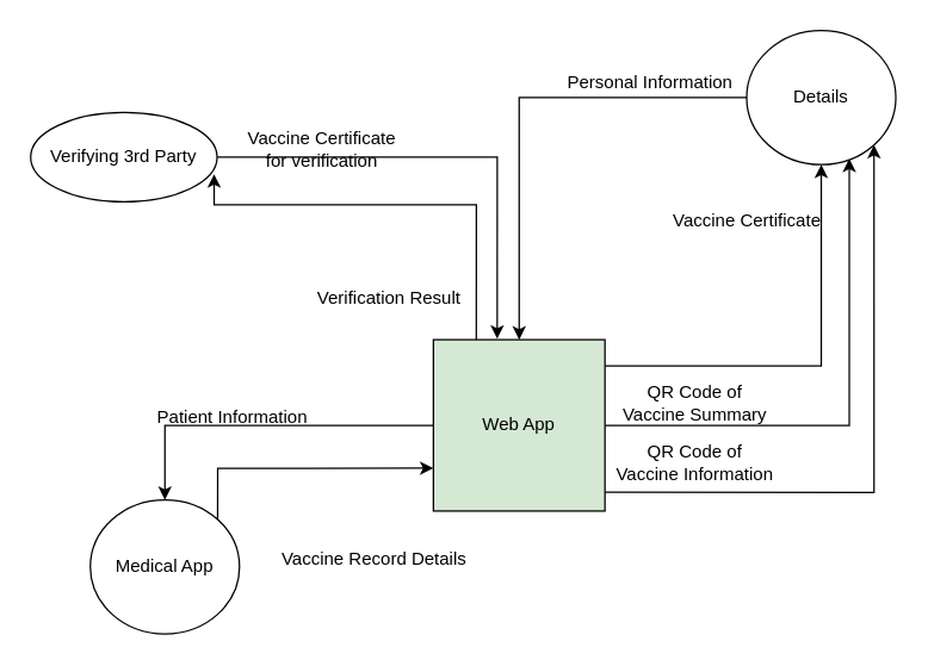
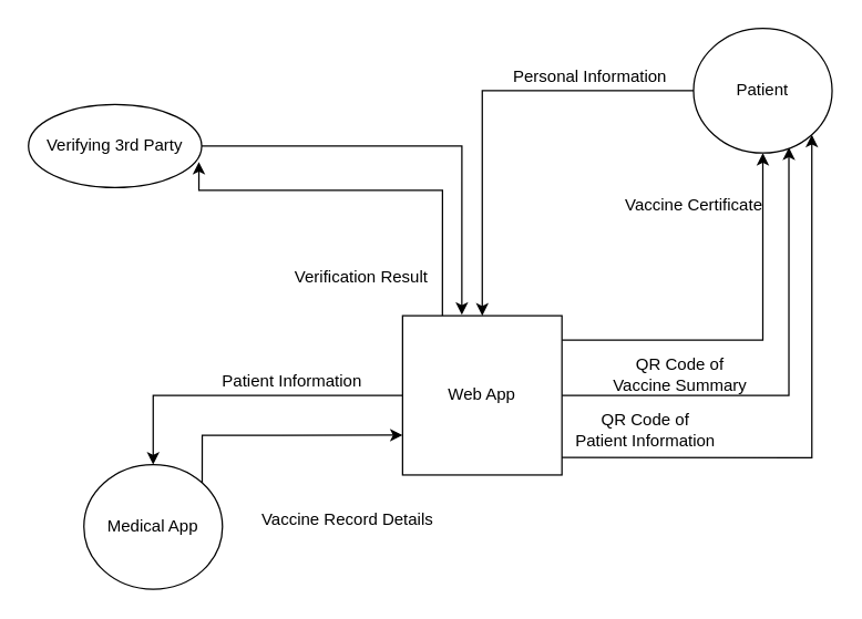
  <mxCell id="0" />
  <mxCell id="1" parent="0" />
  <mxCell id="2" style="edgeStyle=orthogonalEdgeStyle;rounded=0;orthogonalLoop=1;jettySize=auto;html=1;entryX=0.5;entryY=1;entryDx=0;entryDy=0;" edge="1" parent="1" source="6" target="8"><mxGeometry relative="1" as="geometry"><Array as="points"><mxPoint x="550" y="245" /></Array></mxGeometry></mxCell>
  <mxCell id="3" style="edgeStyle=orthogonalEdgeStyle;rounded=0;orthogonalLoop=1;jettySize=auto;html=1;entryX=0.688;entryY=0.956;entryDx=0;entryDy=0;entryPerimeter=0;" edge="1" parent="1" source="6" target="8"><mxGeometry relative="1" as="geometry" /></mxCell>
  <mxCell id="4" style="edgeStyle=orthogonalEdgeStyle;rounded=0;orthogonalLoop=1;jettySize=auto;html=1;exitX=0.25;exitY=0;exitDx=0;exitDy=0;entryX=0.984;entryY=0.691;entryDx=0;entryDy=0;entryPerimeter=0;" edge="1" parent="1" source="6" target="12"><mxGeometry relative="1" as="geometry"><Array as="points"><mxPoint x="319" y="137" /></Array></mxGeometry></mxCell>
  <mxCell id="5" style="edgeStyle=orthogonalEdgeStyle;rounded=0;orthogonalLoop=1;jettySize=auto;html=1;entryX=0.5;entryY=0;entryDx=0;entryDy=0;" edge="1" parent="1" source="6" target="10"><mxGeometry relative="1" as="geometry" /></mxCell>
- <mxCell id="6" value="Web App" style="whiteSpace=wrap;html=1;aspect=fixed;fillColor=#d5e8d4;" vertex="1" parent="1"><mxGeometry x="290" y="227.5" width="115" height="115" as="geometry" /></mxCell>
+ <mxCell id="6" value="Web App" style="whiteSpace=wrap;html=1;aspect=fixed;" vertex="1" parent="1"><mxGeometry x="290" y="227.5" width="115" height="115" as="geometry" /></mxCell>
  <mxCell id="7" style="edgeStyle=orthogonalEdgeStyle;rounded=0;orthogonalLoop=1;jettySize=auto;html=1;entryX=0.5;entryY=0;entryDx=0;entryDy=0;" edge="1" parent="1" source="8" target="6"><mxGeometry relative="1" as="geometry" /></mxCell>
- <mxCell id="8" value="Details" style="ellipse;whiteSpace=wrap;html=1;" vertex="1" parent="1"><mxGeometry x="500" y="20" width="100" height="90" as="geometry" /></mxCell>
+ <mxCell id="8" value="Patient" style="ellipse;whiteSpace=wrap;html=1;" vertex="1" parent="1"><mxGeometry x="500" y="20" width="100" height="90" as="geometry" /></mxCell>
  <mxCell id="9" style="edgeStyle=orthogonalEdgeStyle;rounded=0;orthogonalLoop=1;jettySize=auto;html=1;exitX=1;exitY=0;exitDx=0;exitDy=0;entryX=0;entryY=0.75;entryDx=0;entryDy=0;" edge="1" parent="1" source="10" target="6"><mxGeometry relative="1" as="geometry"><Array as="points"><mxPoint x="145" y="314" /></Array></mxGeometry></mxCell>
  <mxCell id="10" value="Medical App" style="ellipse;whiteSpace=wrap;html=1;" vertex="1" parent="1"><mxGeometry x="60" y="335" width="100" height="90" as="geometry" /></mxCell>
  <mxCell id="11" style="edgeStyle=orthogonalEdgeStyle;rounded=0;orthogonalLoop=1;jettySize=auto;html=1;entryX=0.372;entryY=-0.006;entryDx=0;entryDy=0;entryPerimeter=0;" edge="1" parent="1" source="12" target="6"><mxGeometry relative="1" as="geometry" /></mxCell>
  <mxCell id="12" value="Verifying 3rd Party" style="ellipse;whiteSpace=wrap;html=1;" vertex="1" parent="1"><mxGeometry x="20" y="75" width="125" height="60" as="geometry" /></mxCell>
- <mxCell id="13" value="Personal Information" style="text;html=1;align=center;verticalAlign=middle;resizable=0;points=[];autosize=1;strokeColor=none;fillColor=none;" vertex="1" parent="1"><mxGeometry x="370" y="45" width="130" height="20" as="geometry" /></mxCell>
+ <mxCell id="13" value="Personal Information" style="text;html=1;align=center;verticalAlign=middle;resizable=0;points=[];autosize=1;strokeColor=none;fillColor=none;" vertex="1" parent="1"><mxGeometry x="360" y="45" width="130" height="20" as="geometry" /></mxCell>
  <mxCell id="14" value="Vaccine Certificate" style="text;html=1;align=center;verticalAlign=middle;resizable=0;points=[];autosize=1;strokeColor=none;fillColor=none;" vertex="1" parent="1"><mxGeometry x="445" y="137.5" width="110" height="20" as="geometry" /></mxCell>
- <mxCell id="15" value="QR Code of &lt;br&gt;Vaccine Summary" style="text;html=1;align=center;verticalAlign=middle;resizable=0;points=[];autosize=1;strokeColor=none;fillColor=none;" vertex="1" parent="1"><mxGeometry x="410" y="255" width="110" height="30" as="geometry" /></mxCell>
+ <mxCell id="15" value="QR Code of &lt;br&gt;Vaccine Summary" style="text;html=1;align=center;verticalAlign=middle;resizable=0;points=[];autosize=1;strokeColor=none;fillColor=none;" vertex="1" parent="1"><mxGeometry x="435" y="255" width="110" height="30" as="geometry" /></mxCell>
  <mxCell id="16" style="edgeStyle=orthogonalEdgeStyle;rounded=0;orthogonalLoop=1;jettySize=auto;html=1;exitX=1;exitY=0.75;exitDx=0;exitDy=0;entryX=1;entryY=1;entryDx=0;entryDy=0;" edge="1" parent="1" target="8"><mxGeometry relative="1" as="geometry"><mxPoint x="405" y="329.95" as="sourcePoint" /><mxPoint x="576.8" y="119.81" as="targetPoint" /><Array as="points"><mxPoint x="585" y="330" /></Array></mxGeometry></mxCell>
- <mxCell id="17" value="QR Code of &lt;br&gt;Vaccine Information" style="text;html=1;align=center;verticalAlign=middle;resizable=0;points=[];autosize=1;strokeColor=none;fillColor=none;" vertex="1" parent="1"><mxGeometry x="405" y="295" width="120" height="30" as="geometry" /></mxCell>
- <mxCell id="18" value="Vaccine Certificate &lt;br&gt;for verification" style="text;html=1;align=center;verticalAlign=middle;resizable=0;points=[];autosize=1;strokeColor=none;fillColor=none;" vertex="1" parent="1"><mxGeometry x="160" y="85" width="110" height="30" as="geometry" /></mxCell>
+ <mxCell id="17" value="QR Code of &lt;br&gt;Patient Information" style="text;html=1;align=center;verticalAlign=middle;resizable=0;points=[];autosize=1;strokeColor=none;fillColor=none;" vertex="1" parent="1"><mxGeometry x="405" y="295" width="120" height="30" as="geometry" /></mxCell>
  <mxCell id="19" value="Verification Result" style="text;html=1;align=center;verticalAlign=middle;resizable=0;points=[];autosize=1;strokeColor=none;fillColor=none;" vertex="1" parent="1"><mxGeometry x="205" y="190" width="110" height="20" as="geometry" /></mxCell>
- <mxCell id="20" value="Patient Information" style="text;html=1;align=center;verticalAlign=middle;resizable=0;points=[];autosize=1;strokeColor=none;fillColor=none;" vertex="1" parent="1"><mxGeometry x="95" y="270" width="120" height="20" as="geometry" /></mxCell>
+ <mxCell id="20" value="Patient Information" style="text;html=1;align=center;verticalAlign=middle;resizable=0;points=[];autosize=1;strokeColor=none;fillColor=none;" vertex="1" parent="1"><mxGeometry x="150" y="265" width="120" height="20" as="geometry" /></mxCell>
  <mxCell id="21" value="Vaccine Record Details" style="text;html=1;align=center;verticalAlign=middle;resizable=0;points=[];autosize=1;strokeColor=none;fillColor=none;" vertex="1" parent="1"><mxGeometry x="180" y="365" width="140" height="20" as="geometry" /></mxCell>
